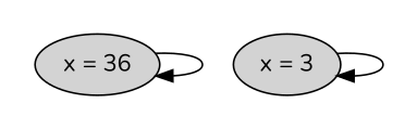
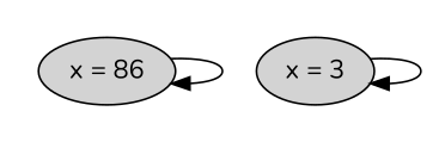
  strict digraph {
    nodesep=0.35
    fontname=Nunito
    node [style=filled fontname=Nunito]
    edge [color=black fontcolor=black fontname=Nunito]
    n1 [label="x = 3"]
-   n2 [label="x = 36"]
+   n2 [label="x = 86"]
    subgraph cluster_1 {
      color=white
      subgraph sub_2 {
        color=white
        rank=same
        n1
        n2
      }
    }
    n1 -> n1
    n2 -> n2
  }
